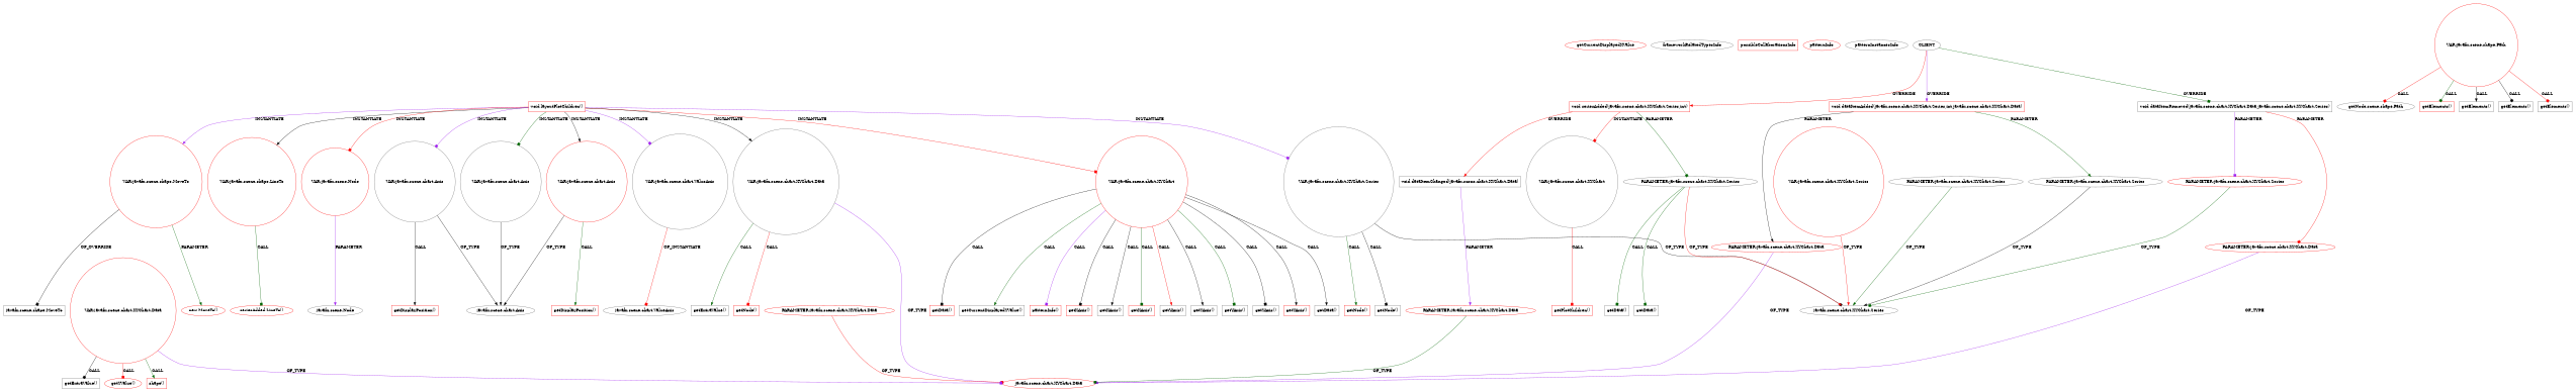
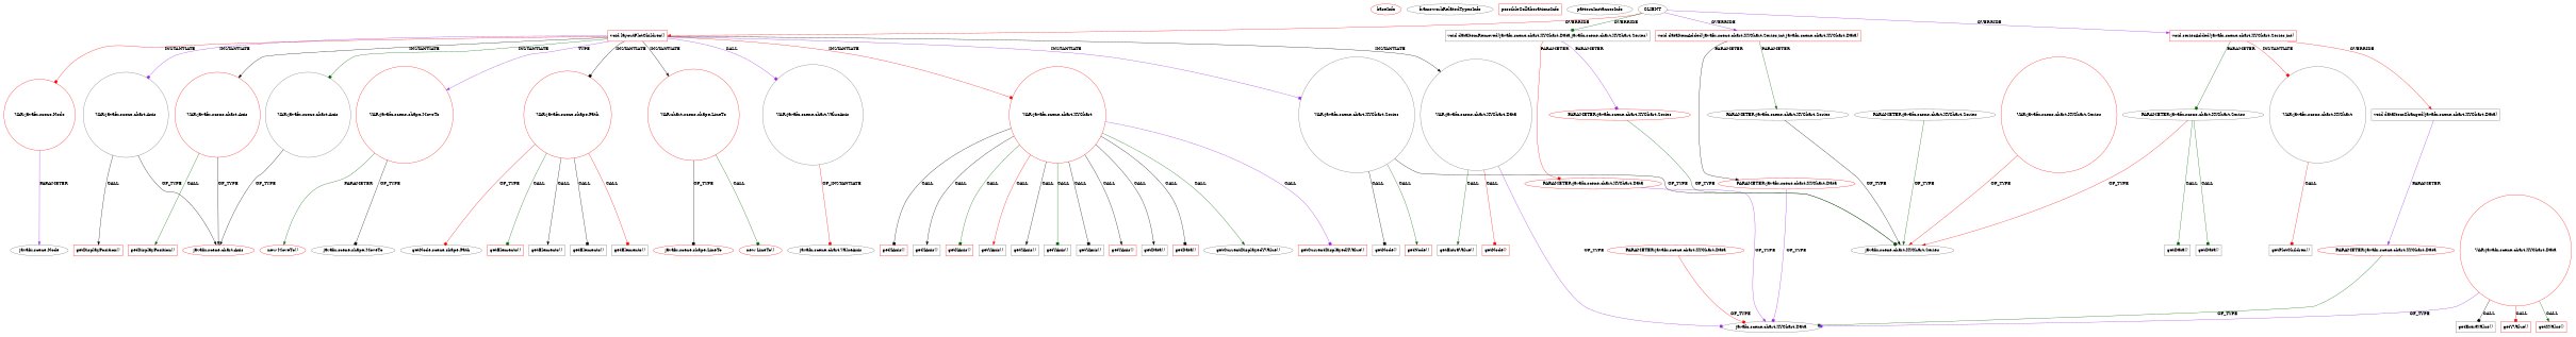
  digraph {
    node [color=gray40 shape=box isFrameworkType=false vertexType=INSIDE_CALL]
    edge [arrowhead=box color=black]
-   baseInfo [category=pattern color=red graphId=3697 isAnonymous=false possibleRelation=false label=getCurrentDisplayedXValue shape="" isFrameworkType="" vertexType=""]
+   baseInfo [category=pattern color=red graphId=3697 isAnonymous=false possibleRelation=false shape="" isFrameworkType="" vertexType=""]
    frameworkRelatedTypesInfo [shape="" isFrameworkType="" vertexType=""]
    possibleCollaborationsInfo [color=red isFrameworkType="" vertexType=""]
-   patternInfo [color=red frequency=2.0 patternRootClient=0 shape="" isFrameworkType="" vertexType=""]
    patternInstancesInfo [0="LichuanLu-ShunUI-FX~/LichuanLu-ShunUI-FX/ShunUI-FX-master/src/view/chart/StackedBarChart.java~StackedBarChart~811" 1="TomaszKorecki-InvestorAssistant~/TomaszKorecki-InvestorAssistant/InvestorAssistant-master/Investor's assistant/src/investor/charts/CandleChart.java~CandleStickChart~1473" shape="" isFrameworkType="" vertexType=""]
-   n6 [label="javafx.scene.shape.MoveTo" vertexType=FRAMEWORK_CLASS_TYPE]
+   n6 [label="javafx.scene.shape.MoveTo" vertexType=FRAMEWORK_CLASS_TYPE shape=""]
    n7 [color=red label="VAR:javafx.scene.shape.MoveTo" shape=circle vertexType=VARIABLE_EXPRESION]
    n8 [color=red label="new MoveTo()" vertexType=CONSTRUCTOR_CALL shape=""]
    n9 [color=red label="void layoutPlotChildren()" vertexType=OVERRIDING_METHOD_DECLARATION]
    n10 [color=red label="VAR:javafx.scene.shape.Path" shape=circle vertexType=VARIABLE_EXPRESION]
-   n11 [color=red label="VAR:javafx.scene.shape.LineTo" shape=circle vertexType=VARIABLE_EXPRESION]
+   n11 [color=red label="VAR:chart.scene.shape.LineTo" shape=circle vertexType=VARIABLE_EXPRESION]
    n12 [label="VAR:javafx.scene.chart.ValueAxis" shape=circle vertexType=VARIABLE_EXPRESION]
    n13 [color=red label="VAR:javafx.scene.chart.XYChart" shape=circle vertexType=VARIABLE_EXPRESION]
    n14 [label="VAR:javafx.scene.chart.XYChart.Series" shape=circle vertexType=VARIABLE_EXPRESION]
    n15 [label="VAR:javafx.scene.chart.XYChart.Data" shape=circle vertexType=VARIABLE_EXPRESION]
    n16 [color=red label="VAR:javafx.scene.Node" shape=circle vertexType=VARIABLE_EXPRESION]
    n17 [label="VAR:javafx.scene.chart.Axis" shape=circle vertexType=VARIABLE_EXPRESION]
    n18 [color=red label="VAR:javafx.scene.chart.Axis" shape=circle vertexType=VARIABLE_EXPRESION]
    n19 [label="VAR:javafx.scene.chart.Axis" shape=circle vertexType=VARIABLE_EXPRESION]
    n20 [label="getNode.scene.shape.Path" vertexType=FRAMEWORK_CLASS_TYPE shape=""]
    n21 [color=red label="getElements()"]
    n22 [label="getElements()"]
    n23 [label="getElements()"]
    n24 [label="getElements()"]
-   n25 [color=red label="seriesAdded LineTo()" vertexType=CONSTRUCTOR_CALL shape=""]
+   n25 [color=red label="new LineTo()" vertexType=CONSTRUCTOR_CALL shape=""]
+   n26 [color=red label="javafx.scene.shape.LineTo" vertexType=FRAMEWORK_CLASS_TYPE shape=""]
    n27 [label="javafx.scene.chart.ValueAxis" vertexType=FRAMEWORK_CLASS_TYPE shape=""]
    n28 [label="getYAxis()"]
    n29 [label="getYAxis()"]
    n30 [label="getYAxis()"]
    n31 [label="getYAxis()"]
    n32 [color=red label="getYAxis()"]
    n33 [label="getData()"]
    n34 [color=red label="getData()"]
-   n35 [label="getCurrentDisplayedYValue()"]
-   n36 [color=red label="patternInfo()"]
+   n35 [label="getCurrentDisplayedYValue()" shape=ellipse]
+   n36 [color=red label="getCurrentDisplayedXValue()"]
    n37 [color=red label="getXAxis()"]
    n38 [label="getXAxis()"]
    n39 [color=red label="getXAxis()"]
    n40 [label="javafx.scene.chart.XYChart.Series" vertexType=FRAMEWORK_CLASS_TYPE shape=""]
    n41 [label="getNode()"]
    n42 [color=red label="getNode()"]
-   n43 [color=red label="javafx.scene.chart.XYChart.Data" vertexType=FRAMEWORK_CLASS_TYPE shape=""]
+   n43 [label="javafx.scene.chart.XYChart.Data" vertexType=FRAMEWORK_CLASS_TYPE shape=""]
    n44 [label="getExtraValue()"]
    n45 [color=red label="getNode()"]
    n46 [label="javafx.scene.Node" vertexType=FRAMEWORK_CLASS_TYPE shape=""]
    n47 [color=red label="getDisplayPosition()"]
-   n48 [label="javafx.scene.chart.Axis" vertexType=FRAMEWORK_CLASS_TYPE shape=""]
+   n48 [color=red label="javafx.scene.chart.Axis" vertexType=FRAMEWORK_CLASS_TYPE shape=""]
    n49 [color=red label="getDisplayPosition()"]
    n50 [label=CLIENT vertexType=ROOT_CLIENT_CLASS_DECLARATION shape=""]
    n51 [color=red label="void dataItemAdded(javafx.scene.chart.XYChart.Series,int,javafx.scene.chart.XYChart.Data)" vertexType=OVERRIDING_METHOD_DECLARATION]
    n52 [color=red label="void seriesAdded(javafx.scene.chart.XYChart.Series,int)" vertexType=OVERRIDING_METHOD_DECLARATION]
    n53 [label="void dataItemRemoved(javafx.scene.chart.XYChart.Data,javafx.scene.chart.XYChart.Series)" vertexType=OVERRIDING_METHOD_DECLARATION]
    n54 [label="PARAMETER:javafx.scene.chart.XYChart.Series" vertexType=PARAMETER_DECLARATION shape=""]
    n55 [color=red label="PARAMETER:javafx.scene.chart.XYChart.Data" vertexType=PARAMETER_DECLARATION shape=""]
    n56 [label="void dataItemChanged(javafx.scene.chart.XYChart.Data)" vertexType=OVERRIDING_METHOD_DECLARATION]
    n57 [label="PARAMETER:javafx.scene.chart.XYChart.Series" vertexType=PARAMETER_DECLARATION shape=""]
    n58 [label="VAR:javafx.scene.chart.XYChart" shape=circle vertexType=VARIABLE_EXPRESION]
    n59 [color=red label="PARAMETER:javafx.scene.chart.XYChart.Series" vertexType=PARAMETER_DECLARATION shape=""]
    n60 [color=red label="PARAMETER:javafx.scene.chart.XYChart.Data" vertexType=PARAMETER_DECLARATION shape=""]
    n61 [color=red label="PARAMETER:javafx.scene.chart.XYChart.Data" vertexType=PARAMETER_DECLARATION shape=""]
    n62 [label="getData()"]
    n63 [label="getData()"]
-   n64 [color=red label="getPlotChildren()"]
+   n64 [label="getPlotChildren()"]
    n65 [label="PARAMETER:javafx.scene.chart.XYChart.Series" vertexType=PARAMETER_DECLARATION shape=""]
    n66 [color=red label="VAR:javafx.scene.chart.XYChart.Series" shape=circle vertexType=VARIABLE_EXPRESION]
    n67 [color=red label="PARAMETER:javafx.scene.chart.XYChart.Data" vertexType=PARAMETER_DECLARATION shape=""]
    n68 [color=red label="VAR:javafx.scene.chart.XYChart.Data" shape=circle vertexType=VARIABLE_EXPRESION]
    n69 [label="getExtraValue()"]
-   n70 [color=red label="getYValue()" shape=ellipse]
-   n71 [color=red label="shape()"]
-   n7 -> n6 [label=OF_OVERRIDE]
+   n70 [color=red label="getYValue()"]
+   n71 [color=red label="getXValue()"]
+   n7 -> n6 [label=OF_TYPE]
    n7 -> n8 [arrowhead=normal color=darkgreen label=PARAMETER]
-   n9 -> n7 [arrowhead=normal color=purple label=INSTANTIATE]
+   n9 -> n7 [arrowhead=normal color=purple label=TYPE]
+   n9 -> n10 [label=INSTANTIATE]
    n9 -> n11 [arrowhead=normal label=INSTANTIATE]
-   n9 -> n12 [color=purple label=INSTANTIATE]
+   n9 -> n12 [color=purple label=CALL]
    n9 -> n13 [color=red label=INSTANTIATE]
    n9 -> n14 [color=purple label=INSTANTIATE]
    n9 -> n15 [arrowhead=normal label=INSTANTIATE]
    n9 -> n16 [color=red label=INSTANTIATE]
    n9 -> n17 [color=purple label=INSTANTIATE]
    n9 -> n18 [arrowhead=normal label=INSTANTIATE]
    n9 -> n19 [color=darkgreen label=INSTANTIATE]
-   n10 -> n20 [color=red label=CALL]
+   n10 -> n20 [color=red label=OF_TYPE]
    n10 -> n21 [color=darkgreen label=CALL]
    n10 -> n22 [arrowhead=normal label=CALL]
    n10 -> n23 [label=CALL]
    n10 -> n24 [color=red label=CALL]
    n11 -> n25 [color=darkgreen label=CALL]
+   n11 -> n26 [label=OF_TYPE]
    n12 -> n27 [color=red label=OF_INSTANTIATE]
    n13 -> n28 [arrowhead=normal color=red label=CALL]
    n13 -> n29 [arrowhead=normal label=CALL]
    n13 -> n30 [color=darkgreen label=CALL]
    n13 -> n31 [label=CALL]
    n13 -> n32 [arrowhead=normal label=CALL]
    n13 -> n33 [arrowhead=normal label=CALL]
    n13 -> n34 [label=CALL]
    n13 -> n35 [arrowhead=normal color=darkgreen label=CALL]
    n13 -> n36 [color=purple label=CALL]
    n13 -> n37 [label=CALL]
    n13 -> n38 [arrowhead=normal label=CALL]
    n13 -> n39 [color=darkgreen label=CALL]
    n14 -> n40 [label=OF_TYPE]
    n14 -> n41 [label=CALL]
    n14 -> n42 [arrowhead=normal color=darkgreen label=CALL]
    n15 -> n43 [color=purple label=OF_TYPE]
    n15 -> n44 [arrowhead=normal color=darkgreen label=CALL]
    n15 -> n45 [color=red label=CALL]
    n16 -> n46 [arrowhead=normal color=purple label=PARAMETER]
    n17 -> n47 [arrowhead=normal label=CALL]
    n17 -> n48 [arrowhead=normal label=OF_TYPE]
    n18 -> n48 [arrowhead=normal label=OF_TYPE]
    n18 -> n49 [arrowhead=normal color=darkgreen label=CALL]
    n19 -> n48 [arrowhead=normal label=OF_TYPE]
+   n50 -> n9 [arrowhead=normal color=red label=OVERRIDE]
    n50 -> n51 [arrowhead=normal color=purple label=OVERRIDE]
-   n50 -> n52 [arrowhead=normal color=red label=OVERRIDE]
+   n50 -> n52 [arrowhead=normal color=purple label=OVERRIDE]
    n50 -> n53 [color=darkgreen label=OVERRIDE]
    n51 -> n54 [arrowhead=normal color=darkgreen label=PARAMETER]
    n51 -> n55 [arrowhead=normal label=PARAMETER]
    n52 -> n56 [arrowhead=normal color=red label=OVERRIDE]
    n52 -> n57 [color=darkgreen label=PARAMETER]
    n52 -> n58 [color=red label=INSTANTIATE]
    n53 -> n59 [color=purple label=PARAMETER]
    n53 -> n60 [color=red label=PARAMETER]
    n54 -> n40 [arrowhead=normal label=OF_TYPE]
    n55 -> n43 [color=purple label=OF_TYPE]
    n56 -> n61 [arrowhead=normal color=purple label=PARAMETER]
    n57 -> n40 [arrowhead=normal color=red label=OF_TYPE]
    n57 -> n62 [color=darkgreen label=CALL]
    n57 -> n63 [color=darkgreen label=CALL]
    n58 -> n64 [color=red label=CALL]
    n59 -> n40 [color=darkgreen label=OF_TYPE]
    n60 -> n43 [arrowhead=normal color=purple label=OF_TYPE]
    n61 -> n43 [color=darkgreen label=OF_TYPE]
    n65 -> n40 [arrowhead=normal color=darkgreen label=OF_TYPE]
    n66 -> n40 [arrowhead=normal color=red label=OF_TYPE]
    n67 -> n43 [color=red label=OF_TYPE]
    n68 -> n43 [color=purple label=OF_TYPE]
    n68 -> n69 [label=CALL]
    n68 -> n70 [color=red label=CALL]
    n68 -> n71 [arrowhead=normal color=darkgreen label=CALL]
  }
